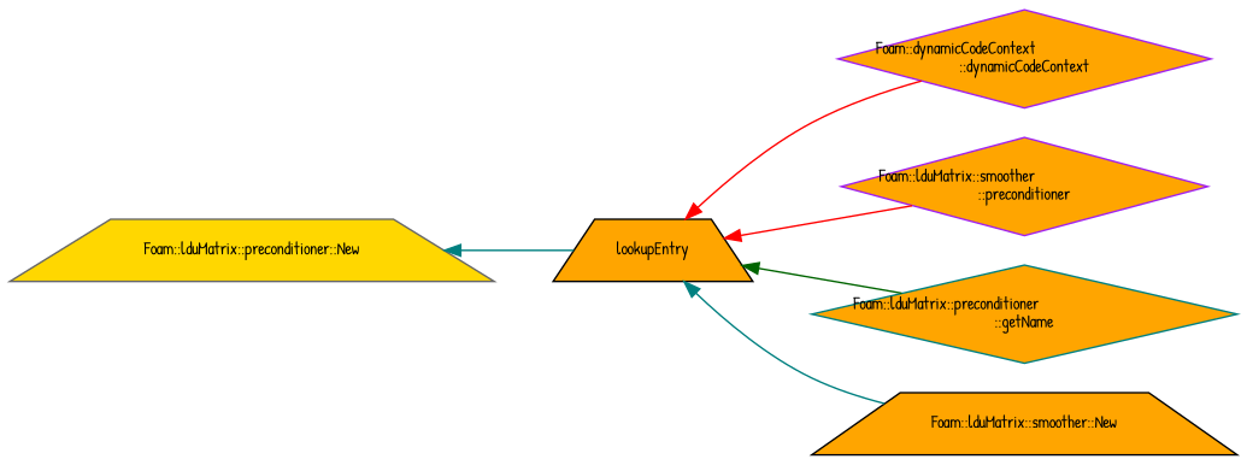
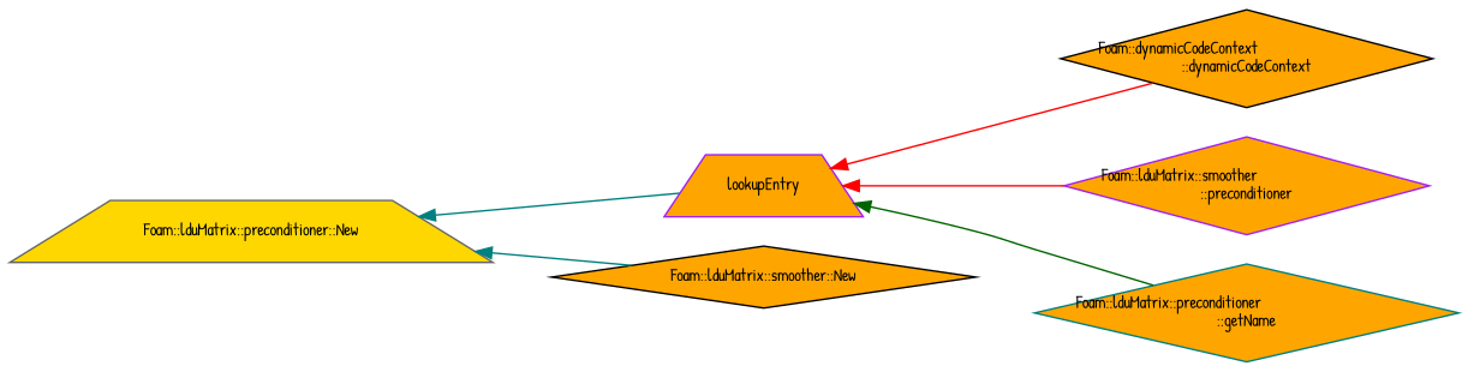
  digraph {
    fontname="Patrick Hand"
    rankdir=LR
    node [color=black fillcolor=orange fontname="Patrick Hand" fontsize=10 shape=diamond style=filled]
    edge [color=red dir=back fontname="Patrick Hand" fontsize=10 labelfontname=Helvetica labelfontsize=10 style=solid]
-   n1 [fontcolor=black height=0.2 label=lookupEntry shape=trapezium width=0.4]
-   n2 [color=purple height=0.2 label="Foam::dynamicCodeContext\l::dynamicCodeContext" width=0.4]
+   n1 [color=purple fontcolor=black height=0.2 label=lookupEntry shape=trapezium width=0.4]
+   n2 [height=0.2 label="Foam::dynamicCodeContext\l::dynamicCodeContext" width=0.4]
    n3 [color=purple height=0.2 label="Foam::lduMatrix::smoother\l::preconditioner" width=0.4]
    n4 [color=teal height=0.2 label="Foam::lduMatrix::preconditioner\l::getName" width=0.4]
-   n5 [height=0.2 label="Foam::lduMatrix::smoother::New" shape=trapezium width=0.4]
+   n5 [height=0.2 label="Foam::lduMatrix::smoother::New" width=0.4]
    n6 [color=gray40 fillcolor=gold height=0.2 label="Foam::lduMatrix::preconditioner::New" shape=trapezium width=0.4]
    n1 -> n2
    n1 -> n3
    n1 -> n4 [color=darkgreen]
-   n1 -> n5 [color=teal]
+   n6 -> n5 [color=teal]
    n6 -> n1 [color=teal]
  }
